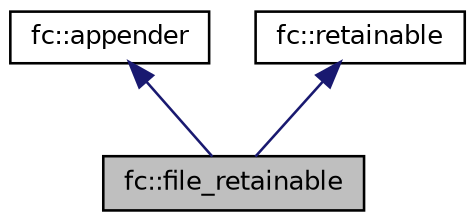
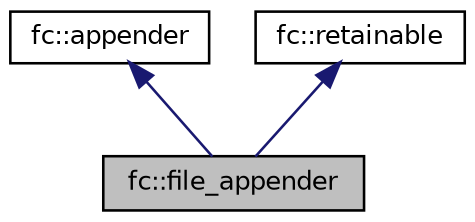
  digraph {
    node [color=black fillcolor=white fontname=Helvetica fontsize=10 shape=record style=filled]
    edge [color=midnightblue dir=back fontname=Helvetica fontsize=10 labelfontname=Helvetica labelfontsize=10 style=solid]
-   n1 [fillcolor=grey75 fontcolor=black height=0.2 label="fc::file_retainable" width=0.4]
+   n1 [fillcolor=grey75 fontcolor=black height=0.2 label="fc::file_appender" width=0.4]
    n2 [height=0.2 label="fc::appender" width=0.4]
    n3 [height=0.2 label="fc::retainable" width=0.4]
    n2 -> n1
    n3 -> n1
  }
